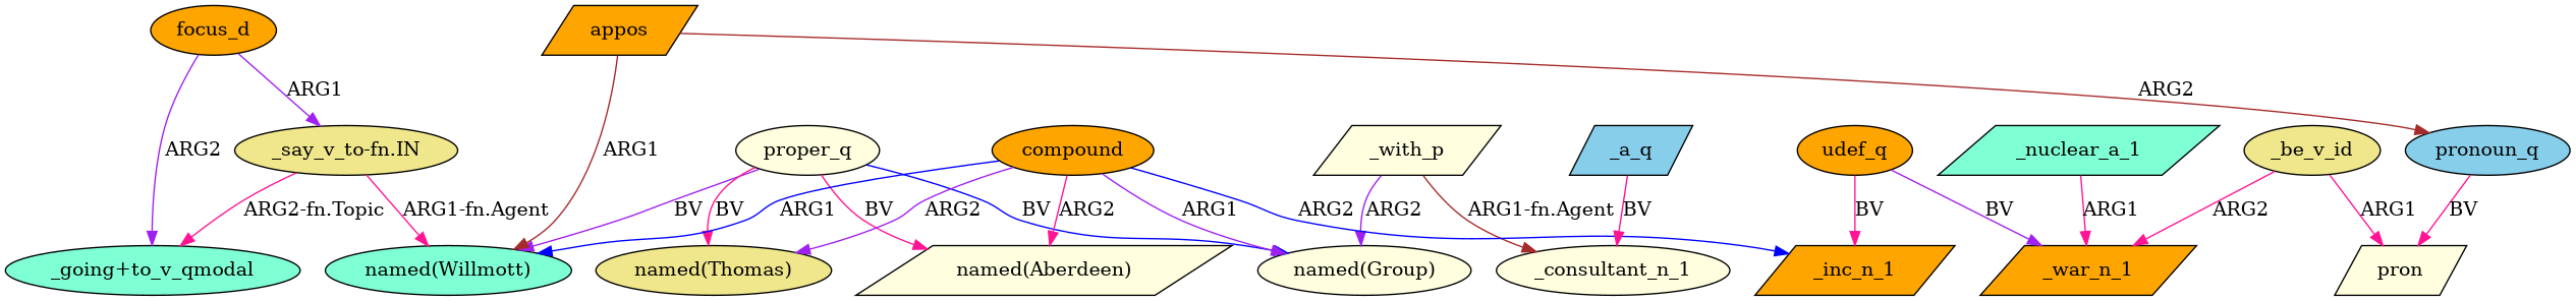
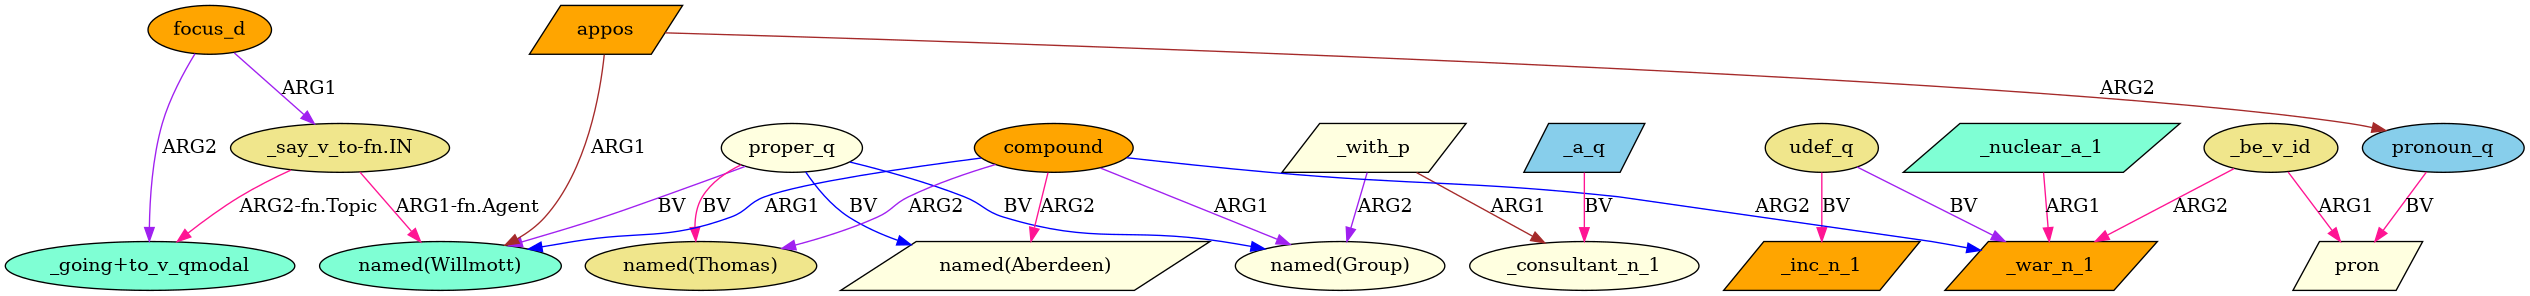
  digraph {
    node [fillcolor=lightyellow shape=ellipse style=filled]
    edge [color=deeppink]
    "named(Willmott)" [fillcolor=aquamarine]
    proper_q
    "named(Aberdeen)" [shape=parallelogram]
    "named(Group)"
    "named(Thomas)" [fillcolor=khaki]
-   udef_q [fillcolor=orange]
+   udef_q [fillcolor=khaki]
    _inc_n_1 [fillcolor=orange shape=parallelogram]
    _war_n_1 [fillcolor=orange shape=parallelogram]
    "_say_v_to-fn.IN" [fillcolor=khaki]
    "_going+to_v_qmodal" [fillcolor=aquamarine]
    _with_p [shape=parallelogram]
    _consultant_n_1
    _be_v_id [fillcolor=khaki]
    pron [shape=parallelogram]
    appos [fillcolor=orange shape=parallelogram]
    pronoun_q [fillcolor=skyblue]
    compound [fillcolor=orange]
    _a_q [fillcolor=skyblue shape=parallelogram]
    _nuclear_a_1 [fillcolor=aquamarine shape=parallelogram]
    focus_d [fillcolor=orange]
    proper_q -> "named(Willmott)" [color=purple label=BV]
-   proper_q -> "named(Aberdeen)" [label=BV]
+   proper_q -> "named(Aberdeen)" [color=blue label=BV]
    proper_q -> "named(Group)" [color=blue label=BV]
    proper_q -> "named(Thomas)" [label=BV]
    udef_q -> _inc_n_1 [label=BV]
    udef_q -> _war_n_1 [color=purple label=BV]
    "_say_v_to-fn.IN" -> "named(Willmott)" [label="ARG1-fn.Agent"]
    "_say_v_to-fn.IN" -> "_going+to_v_qmodal" [label="ARG2-fn.Topic"]
    _with_p -> "named(Group)" [color=purple label=ARG2]
-   _with_p -> _consultant_n_1 [color=brown label="ARG1-fn.Agent"]
+   _with_p -> _consultant_n_1 [color=brown label=ARG1]
    _be_v_id -> _war_n_1 [label=ARG2]
    _be_v_id -> pron [label=ARG1]
    appos -> "named(Willmott)" [color=brown label=ARG1]
    appos -> pronoun_q [color=brown label=ARG2]
    pronoun_q -> pron [label=BV]
    compound -> "named(Willmott)" [color=blue label=ARG1]
    compound -> "named(Aberdeen)" [label=ARG2]
    compound -> "named(Group)" [color=purple label=ARG1]
    compound -> "named(Thomas)" [color=purple label=ARG2]
-   compound -> _inc_n_1 [color=blue label=ARG2]
+   compound -> _war_n_1 [color=blue label=ARG2]
    _a_q -> _consultant_n_1 [label=BV]
    _nuclear_a_1 -> _war_n_1 [label=ARG1]
    focus_d -> "_say_v_to-fn.IN" [color=purple label=ARG1]
    focus_d -> "_going+to_v_qmodal" [color=purple label=ARG2]
  }
